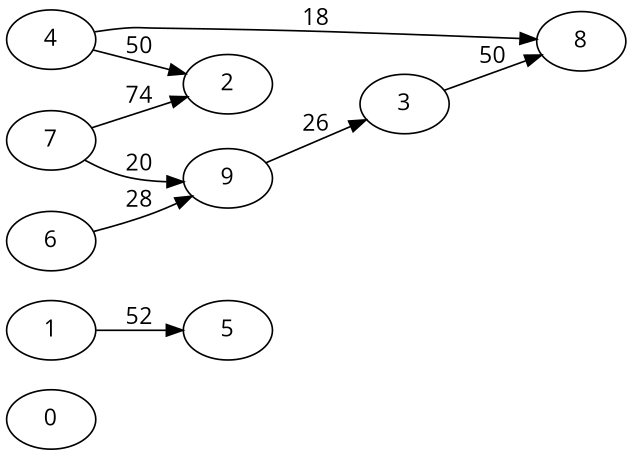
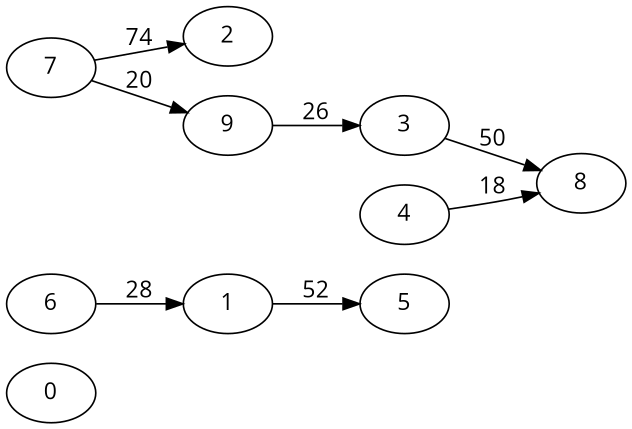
  digraph {
    fontname="Open Sans"
    rankdir=LR
    ranksep=equally
    node [fontname="Open Sans"]
    edge [fontname="Open Sans"]
    0
    1
    5
    2
    3
    8
    4
    6
    7
    9
    subgraph sub_1 {
      rank=same
      0
    }
    subgraph sub_2 {
      rank=same
      1
    }
    subgraph sub_3 {
      rank=same
      5
    }
    subgraph sub_4 {
      rank=same
      2
    }
    subgraph sub_5 {
      rank=same
      3
    }
    subgraph sub_6 {
      rank=same
      8
    }
    subgraph sub_7 {
      rank=same
      4
    }
    subgraph sub_8 {
      rank=same
      6
    }
    subgraph sub_9 {
      rank=same
    }
    subgraph sub_10 {
      rank=same
      7
    }
    subgraph sub_11 {
      rank=same
      9
    }
    subgraph sub_12 {
      rank=same
    }
    1 -> 5 [label=52]
    3 -> 8 [label=50]
-   4 -> 2 [label=50]
    4 -> 8 [label=18]
-   6 -> 9 [label=28]
+   6 -> 1 [label=28]
    7 -> 2 [label=74]
    7 -> 9 [label=20]
    9 -> 3 [label=26]
  }
